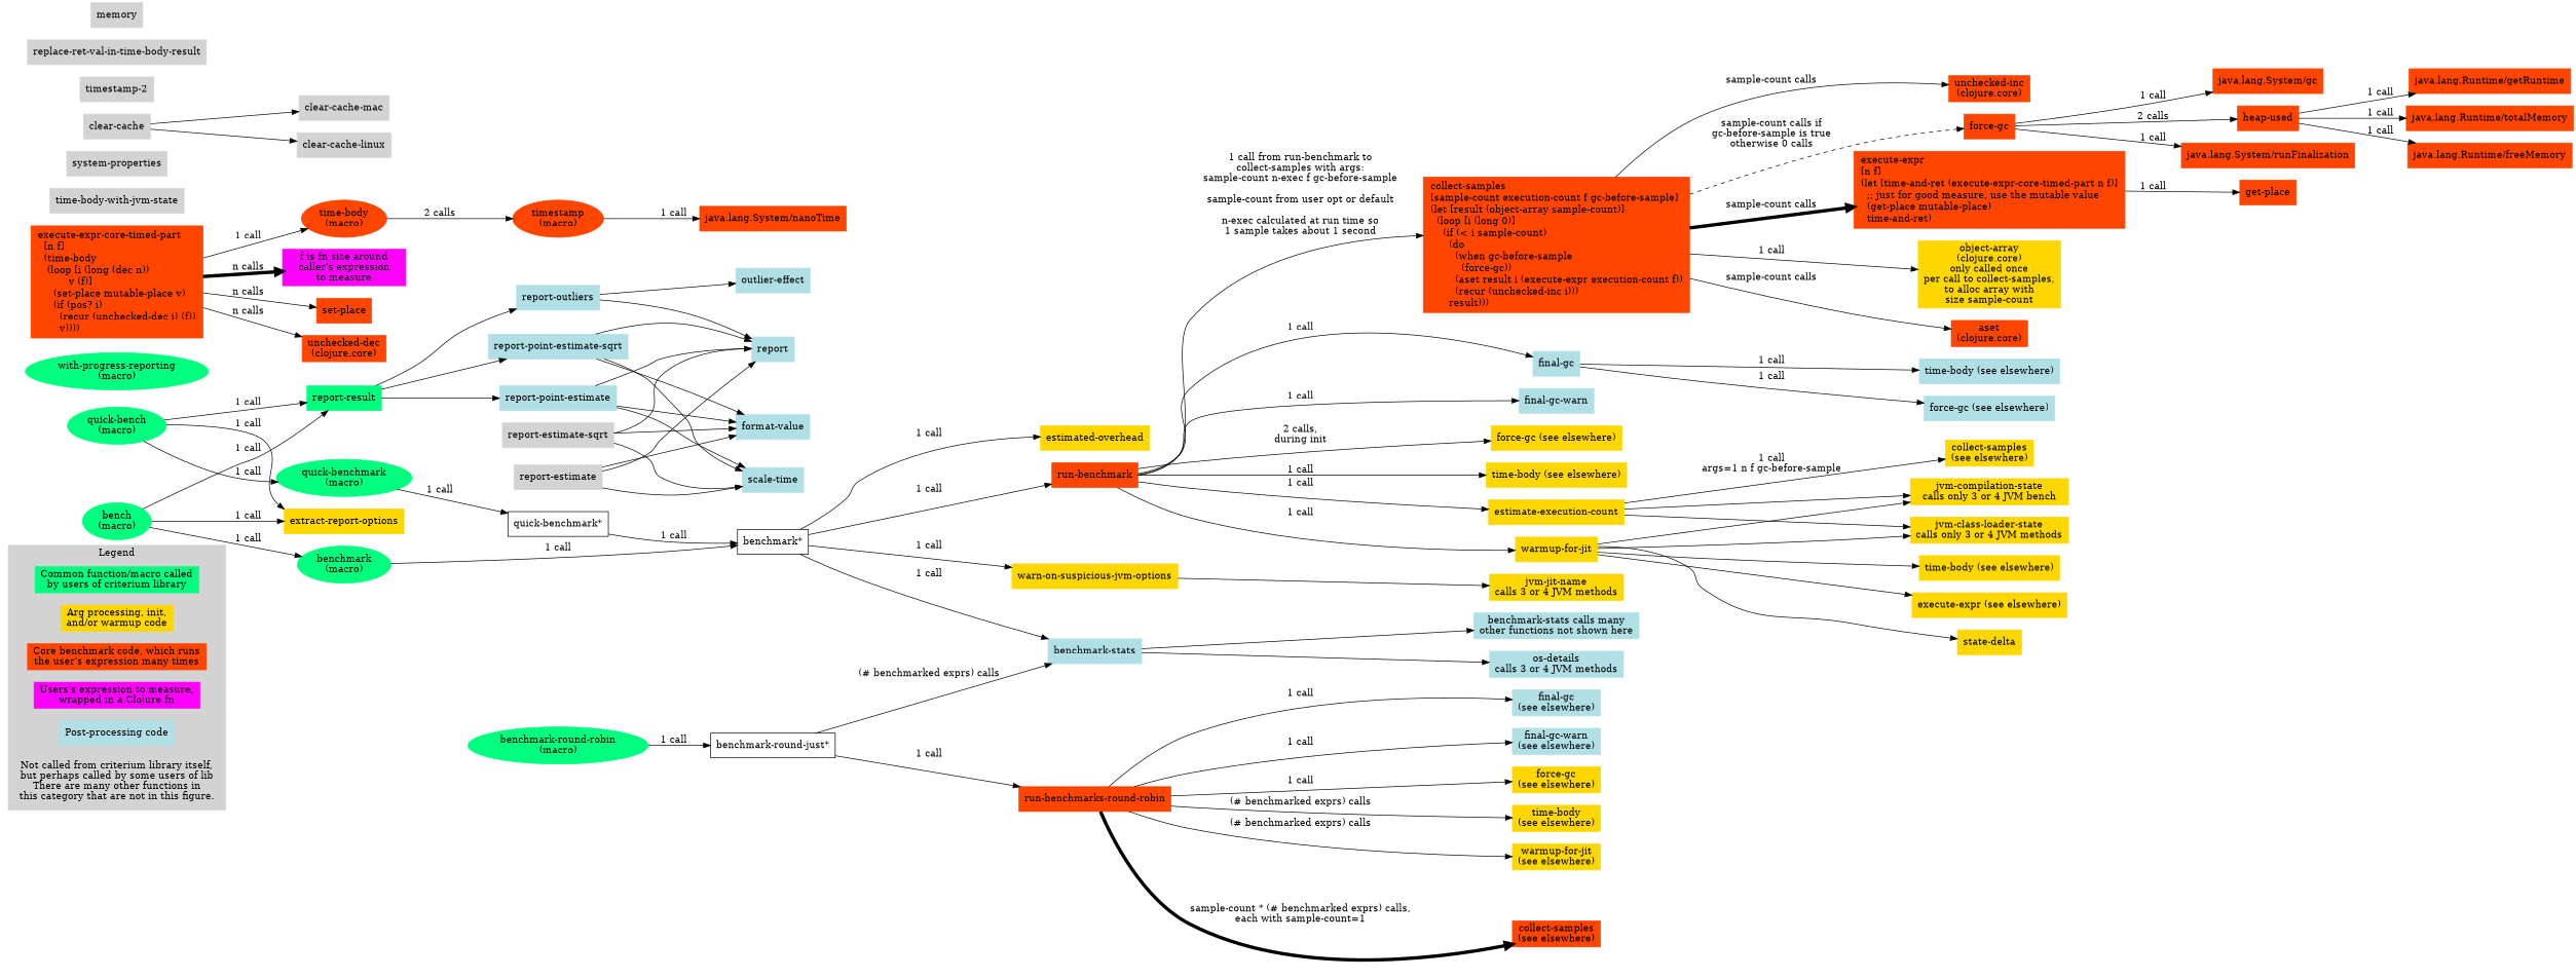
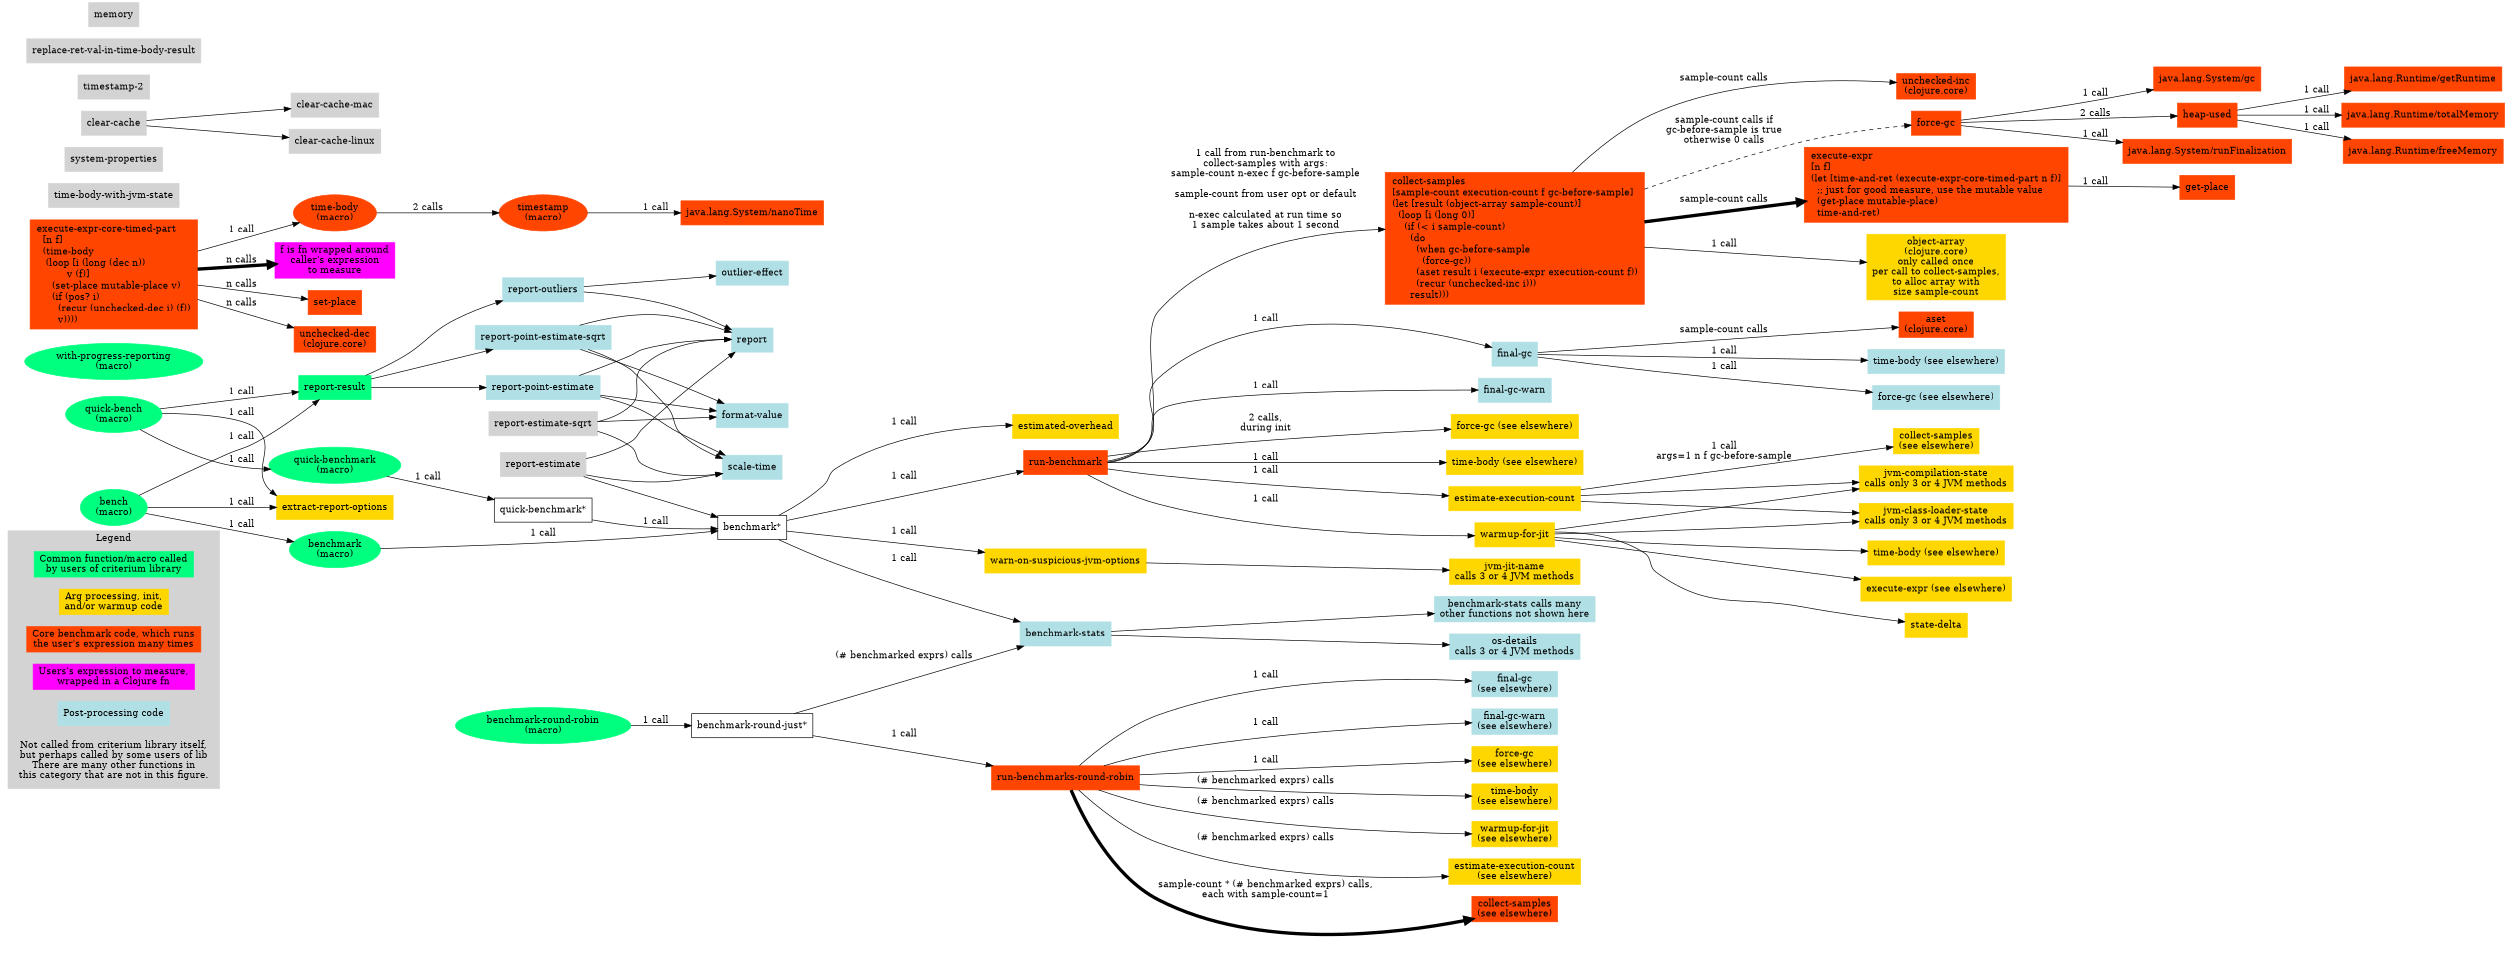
  digraph {
    rankdir=LR
    node [color=orangered shape=box style=filled]
    n1 [color=springgreen label="Common function/macro called\nby users of criterium library"]
    n2 [color=gold label="Arg processing, init,\nand/or warmup code"]
    n3 [label="Core benchmark code, which runs\nthe user's expression many times"]
    n4 [color=magenta label="Users's expression to measure,\nwrapped in a Clojure fn"]
    n5 [color=powderblue label="Post-processing code"]
    n6 [color=lightgrey label="Not called from criterium library itself,\nbut perhaps called by some users of lib\nThere are many other functions in\nthis category that are not in this figure."]
    n7 [color=springgreen label="quick-bench\n(macro)" shape=ellipse]
    n8 [color=gold label="extract-report-options"]
    n9 [color=springgreen label="report-result"]
    n10 [color=springgreen label="quick-benchmark\n(macro)" shape=ellipse]
    n11 [color=powderblue label="report-point-estimate"]
    n12 [color=powderblue label="report-point-estimate-sqrt"]
    n13 [color=powderblue label="report-outliers"]
    n14 [label="quick-benchmark*" color="" style=""]
    n15 [color=powderblue label=report]
    n16 [color=powderblue label="scale-time"]
    n17 [color=powderblue label="format-value"]
    n18 [color=powderblue label="outlier-effect"]
    n19 [label="benchmark*" color="" style=""]
    n20 [color=springgreen label="bench\n(macro)" shape=ellipse]
    n21 [color=springgreen label="benchmark\n(macro)" shape=ellipse]
    n22 [color=powderblue label="benchmark-stats"]
    n23 [color=gold label="warn-on-suspicious-jvm-options"]
    n24 [color=gold label="estimated-overhead"]
    n25 [label="run-benchmark"]
    n26 [color=springgreen label="with-progress-reporting\n(macro)" shape=ellipse]
    n27 [color=lightgrey label="report-estimate-sqrt"]
    n28 [color=lightgrey label="report-estimate"]
    n29 [color=powderblue label="os-details\ncalls 3 or 4 JVM methods"]
    n30 [color=powderblue label="benchmark-stats calls many\nother functions not shown here"]
    n31 [color=gold label="jvm-jit-name\ncalls 3 or 4 JVM methods"]
    n32 [color=gold label="force-gc (see elsewhere)"]
    n33 [color=gold label="time-body (see elsewhere)"]
    n34 [color=gold label="warmup-for-jit"]
    n35 [color=gold label="estimate-execution-count"]
    n36 [label=<<TABLE CELLPADDING="0" BORDER="0"> <TR><TD ALIGN="left">collect-samples</TD></TR> <TR><TD ALIGN="left">[sample-count execution-count f gc-before-sample]</TD></TR> <TR><TD ALIGN="left">(let [result (object-array sample-count)]</TD></TR> <TR><TD ALIGN="left">  (loop [i (long 0)]</TD></TR> <TR><TD ALIGN="left">    (if (&lt; i sample-count)</TD></TR> <TR><TD ALIGN="left">      (do</TD></TR> <TR><TD ALIGN="left">        (when gc-before-sample</TD></TR> <TR><TD ALIGN="left">          (force-gc))</TD></TR> <TR><TD ALIGN="left">        (aset result i (execute-expr execution-count f))</TD></TR> <TR><TD ALIGN="left">        (recur (unchecked-inc i)))</TD></TR> <TR><TD ALIGN="left">      result)))</TD></TR> </TABLE>>]
    n37 [color=powderblue label="final-gc"]
    n38 [color=powderblue label="final-gc-warn"]
    n39 [color=springgreen label="benchmark-round-robin\n(macro)" shape=ellipse]
    n40 [label="benchmark-round-just*" color="" style=""]
    n41 [label="run-benchmarks-round-robin"]
    n42 [color=gold label="force-gc\n(see elsewhere)"]
    n43 [color=gold label="time-body\n(see elsewhere)"]
    n44 [color=gold label="warmup-for-jit\n(see elsewhere)"]
+   n45 [color=gold label="estimate-execution-count\n(see elsewhere)"]
    n46 [label="collect-samples\n(see elsewhere)"]
    n47 [color=powderblue label="final-gc\n(see elsewhere)"]
    n48 [color=powderblue label="final-gc-warn\n(see elsewhere)"]
    n49 [color=gold label="jvm-class-loader-state\ncalls only 3 or 4 JVM methods"]
-   n50 [color=gold label="jvm-compilation-state\ncalls only 3 or 4 JVM bench"]
+   n50 [color=gold label="jvm-compilation-state\ncalls only 3 or 4 JVM methods"]
    n51 [color=gold label="time-body (see elsewhere)"]
    n52 [color=gold label="execute-expr (see elsewhere)"]
    n53 [color=gold label="state-delta"]
    n54 [color=gold label="collect-samples\n(see elsewhere)"]
    n55 [label="force-gc"]
    n56 [label=<<TABLE CELLPADDING="0" BORDER="0"> <TR><TD ALIGN="left">execute-expr</TD></TR> <TR><TD ALIGN="left">[n f]</TD></TR> <TR><TD ALIGN="left">(let [time-and-ret (execute-expr-core-timed-part n f)]</TD></TR> <TR><TD ALIGN="left">  ;; just for good measure, use the mutable value</TD></TR> <TR><TD ALIGN="left">  (get-place mutable-place)</TD></TR> <TR><TD ALIGN="left">  time-and-ret)</TD></TR> </TABLE>>]
    n57 [color=gold label="object-array\n(clojure.core)\nonly called once\nper call to collect-samples,\nto alloc array with\nsize sample-count"]
    n58 [label="aset\n(clojure.core)"]
    n59 [label="unchecked-inc\n(clojure.core)"]
    n60 [color=powderblue label="time-body (see elsewhere)"]
    n61 [color=powderblue label="force-gc (see elsewhere)"]
    n62 [label="heap-used"]
    n63 [label="java.lang.System/runFinalization"]
    n64 [label="java.lang.System/gc"]
    n65 [label="get-place"]
    n66 [label="java.lang.Runtime/getRuntime"]
    n67 [label="java.lang.Runtime/totalMemory"]
    n68 [label="java.lang.Runtime/freeMemory"]
    n69 [label=<<TABLE CELLPADDING="0" BORDER="0"> <TR><TD ALIGN="left">execute-expr-core-timed-part</TD></TR> <TR><TD ALIGN="left">  [n f]</TD></TR> <TR><TD ALIGN="left">  (time-body</TD></TR> <TR><TD ALIGN="left">   (loop [i (long (dec n))</TD></TR> <TR><TD ALIGN="left">          v (f)]</TD></TR> <TR><TD ALIGN="left">     (set-place mutable-place v)</TD></TR> <TR><TD ALIGN="left">     (if (pos? i)</TD></TR> <TR><TD ALIGN="left">       (recur (unchecked-dec i) (f))</TD></TR> <TR><TD ALIGN="left">       v))))</TD></TR> </TABLE>>]
    n70 [label="time-body\n(macro)" shape=ellipse]
-   n71 [color=magenta label="f is fn size around\ncaller's expression\nto measure"]
+   n71 [color=magenta label="f is fn wrapped around\ncaller's expression\nto measure"]
    n72 [label="set-place"]
    n73 [label="unchecked-dec\n(clojure.core)"]
    n74 [label="timestamp\n(macro)" shape=ellipse]
    n75 [label="java.lang.System/nanoTime"]
    n76 [color=lightgrey label="time-body-with-jvm-state"]
    n77 [color=lightgrey label="system-properties"]
    n78 [color=lightgrey label="clear-cache"]
    n79 [color=lightgrey label="clear-cache-mac"]
    n80 [color=lightgrey label="clear-cache-linux"]
    n81 [color=lightgrey label="timestamp-2"]
    n82 [color=lightgrey label="replace-ret-val-in-time-body-result"]
    n83 [color=lightgrey label=memory]
    subgraph cluster_1 {
      color=lightgrey
      label=Legend
      style=filled
      n1
      n2
      n3
      n4
      n5
      n6
    }
    n7 -> n8 [label="1 call"]
    n7 -> n9 [label="1 call"]
    n7 -> n10 [label="1 call"]
    n9 -> n11
    n9 -> n12
    n9 -> n13
    n10 -> n14 [label="1 call"]
    n11 -> n15
    n11 -> n16
    n11 -> n17
    n12 -> n15
    n12 -> n16
    n12 -> n17
    n13 -> n15
    n13 -> n18
    n14 -> n19 [label="1 call"]
    n19 -> n22 [label="1 call"]
    n19 -> n23 [label="1 call"]
    n19 -> n24 [label="1 call"]
    n19 -> n25 [label="1 call"]
    n20 -> n8 [label="1 call"]
    n20 -> n9 [label="1 call"]
    n20 -> n21 [label="1 call"]
    n21 -> n19 [label="1 call"]
    n22 -> n29
    n22 -> n30
    n23 -> n31
    n25 -> n32 [label="2 calls,\nduring init"]
    n25 -> n33 [label="1 call"]
    n25 -> n34 [label="1 call"]
    n25 -> n35 [label="1 call"]
    n25 -> n36 [label="1 call from run-benchmark to\ncollect-samples with args:\nsample-count n-exec f gc-before-sample\n\nsample-count from user opt or default\n\nn-exec calculated at run time so\n1 sample takes about 1 second"]
    n25 -> n37 [label="1 call"]
    n25 -> n38 [label="1 call"]
    n27 -> n15
    n27 -> n16
    n27 -> n17
    n28 -> n15
    n28 -> n16
-   n28 -> n17
+   n28 -> n19
    n34 -> n49
    n34 -> n50
    n34 -> n51
    n34 -> n52
    n34 -> n53
    n35 -> n49
    n35 -> n50
    n35 -> n54 [label="1 call\nargs=1 n f gc-before-sample"]
    n36 -> n55 [label="sample-count calls if\ngc-before-sample is true\notherwise 0 calls" style=dashed]
    n36 -> n56 [label="sample-count calls" penwidth=5 style=bold]
    n36 -> n57 [label="1 call"]
-   n36 -> n58 [label="sample-count calls"]
+   n37 -> n58 [label="sample-count calls"]
    n36 -> n59 [label="sample-count calls"]
    n37 -> n60 [label="1 call"]
    n37 -> n61 [label="1 call"]
    n39 -> n40 [label="1 call"]
    n40 -> n22 [label="(# benchmarked exprs) calls"]
    n40 -> n41 [label="1 call"]
    n41 -> n42 [label="1 call"]
    n41 -> n43 [label="(# benchmarked exprs) calls"]
    n41 -> n44 [label="(# benchmarked exprs) calls"]
+   n41 -> n45 [label="(# benchmarked exprs) calls"]
    n41 -> n46 [label="sample-count * (# benchmarked exprs) calls,\neach with sample-count=1" penwidth=5 style=bold]
    n41 -> n47 [label="1 call"]
    n41 -> n48 [label="1 call"]
    n55 -> n62 [label="2 calls"]
    n55 -> n63 [label="1 call"]
    n55 -> n64 [label="1 call"]
    n56 -> n65 [label="1 call"]
    n62 -> n66 [label="1 call"]
    n62 -> n67 [label="1 call"]
    n62 -> n68 [label="1 call"]
    n69 -> n70 [label="1 call"]
    n69 -> n71 [label="n calls" penwidth=5 style=bold]
    n69 -> n72 [label="n calls"]
    n69 -> n73 [label="n calls"]
    n70 -> n74 [label="2 calls"]
    n74 -> n75 [label="1 call"]
    n78 -> n79
    n78 -> n80
  }
